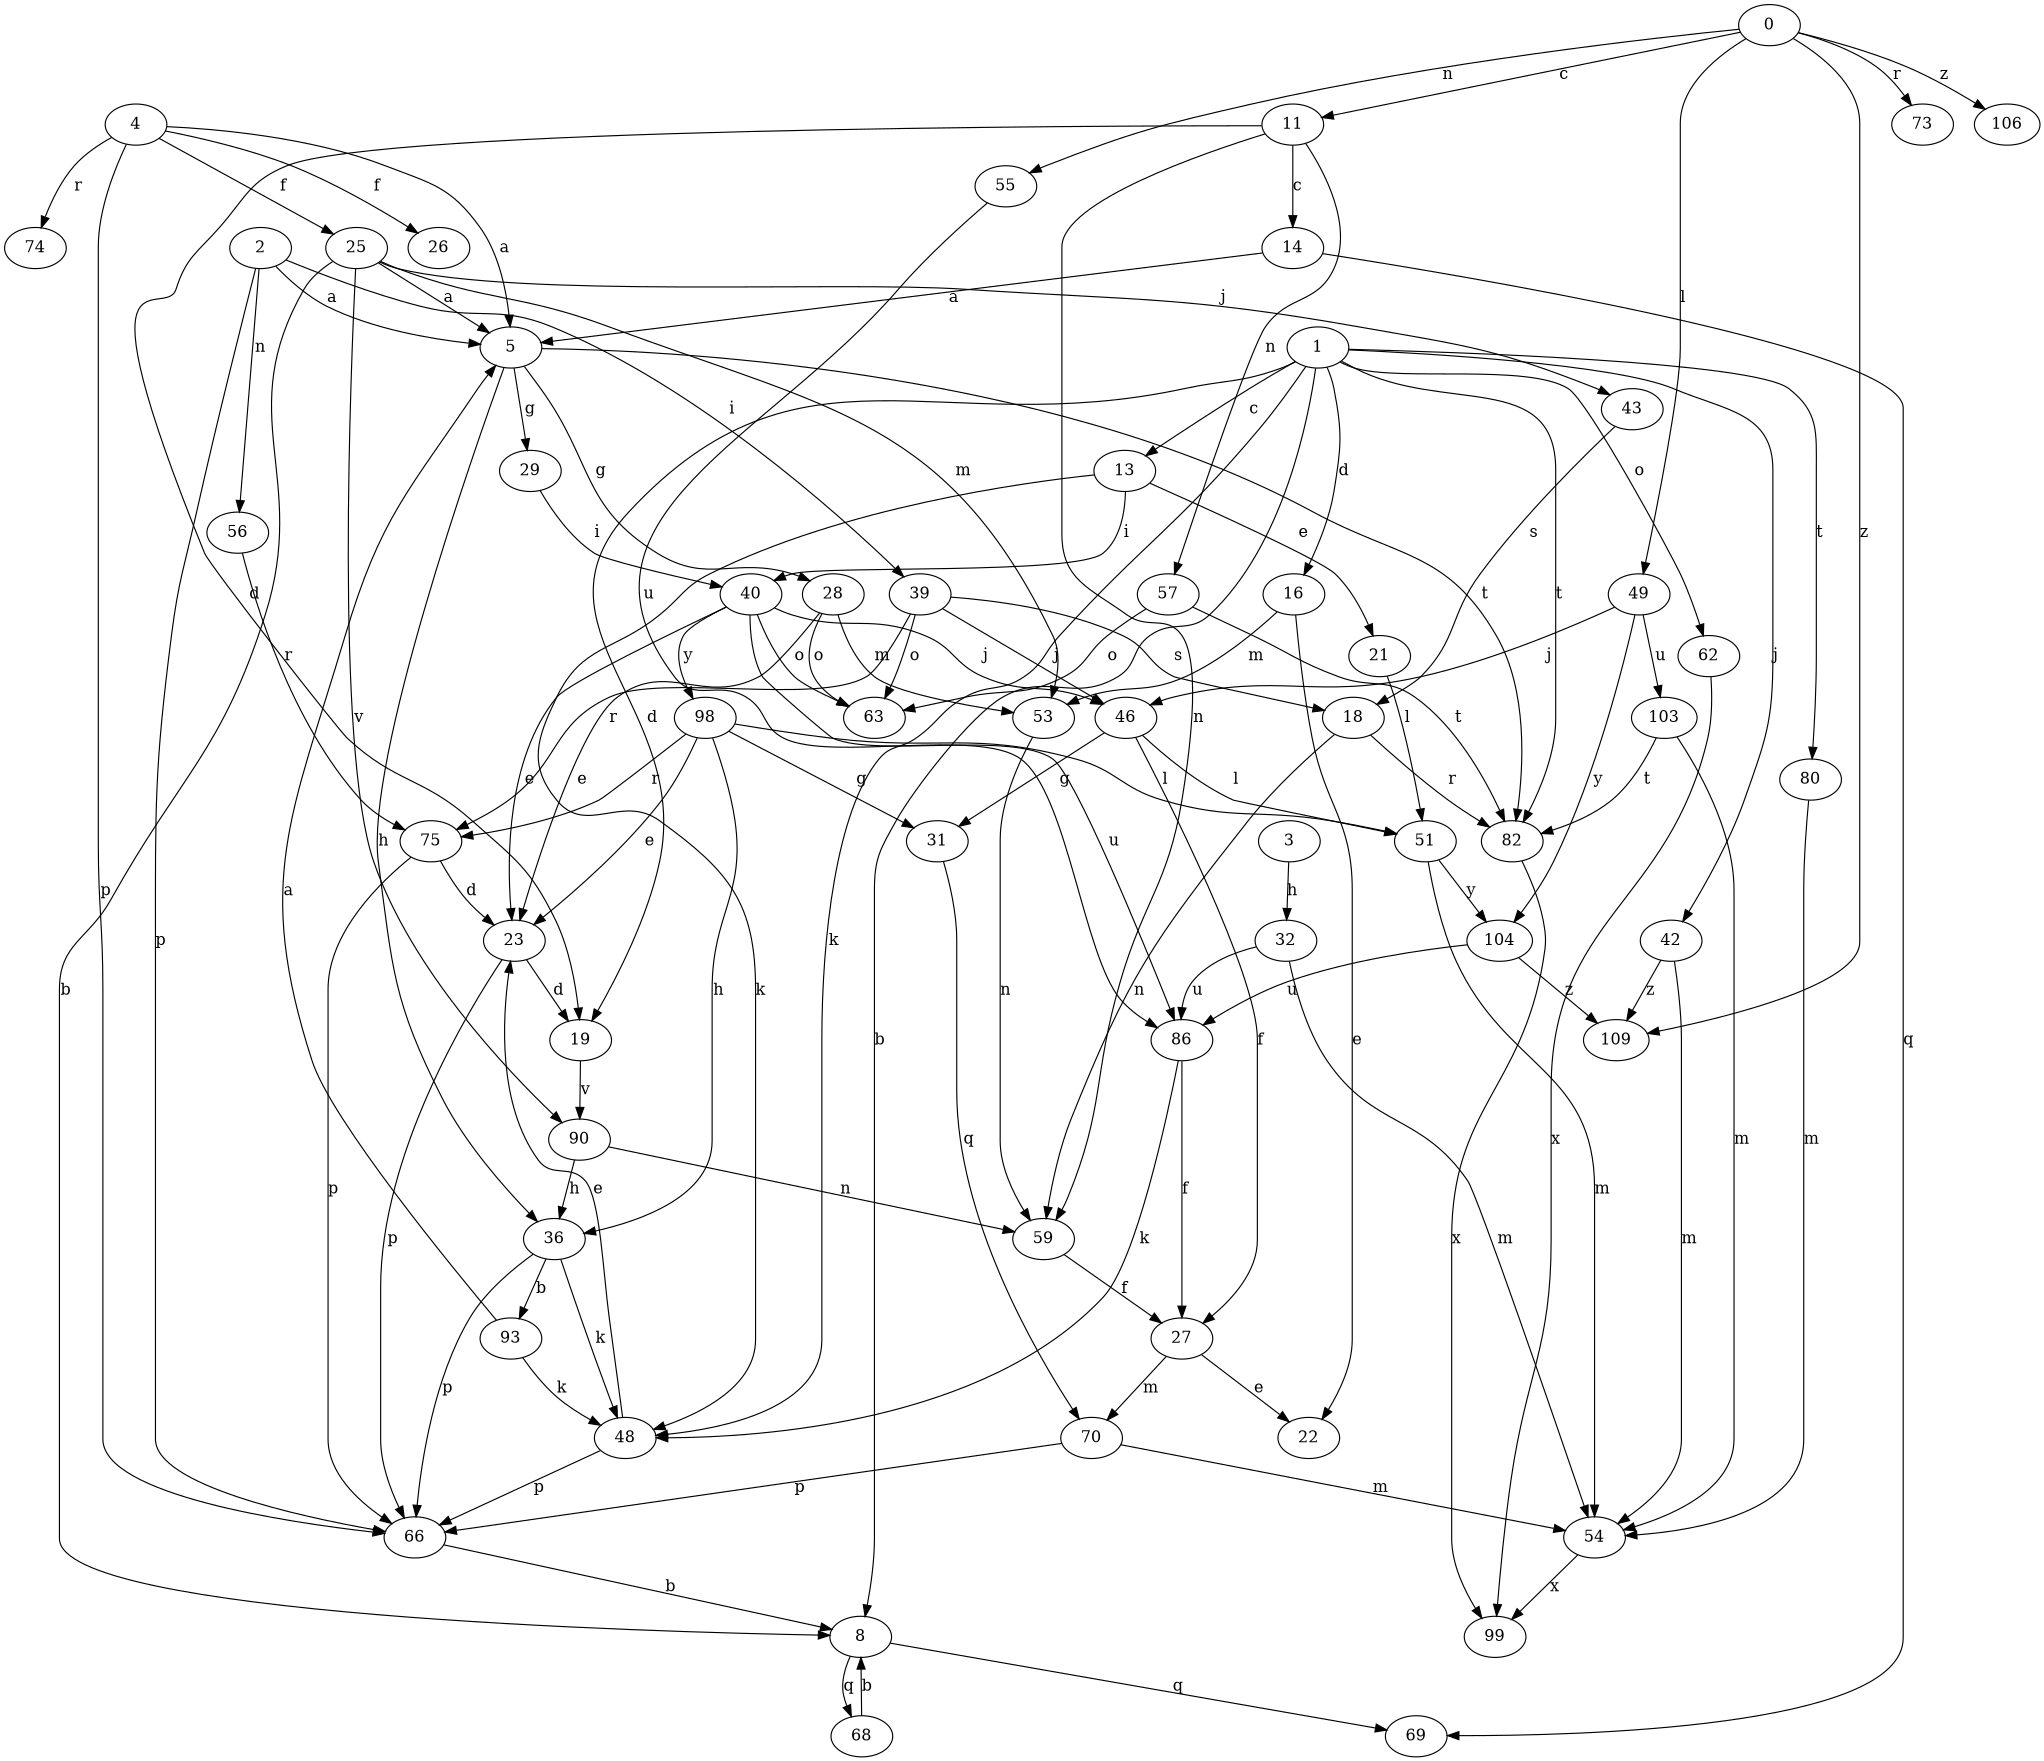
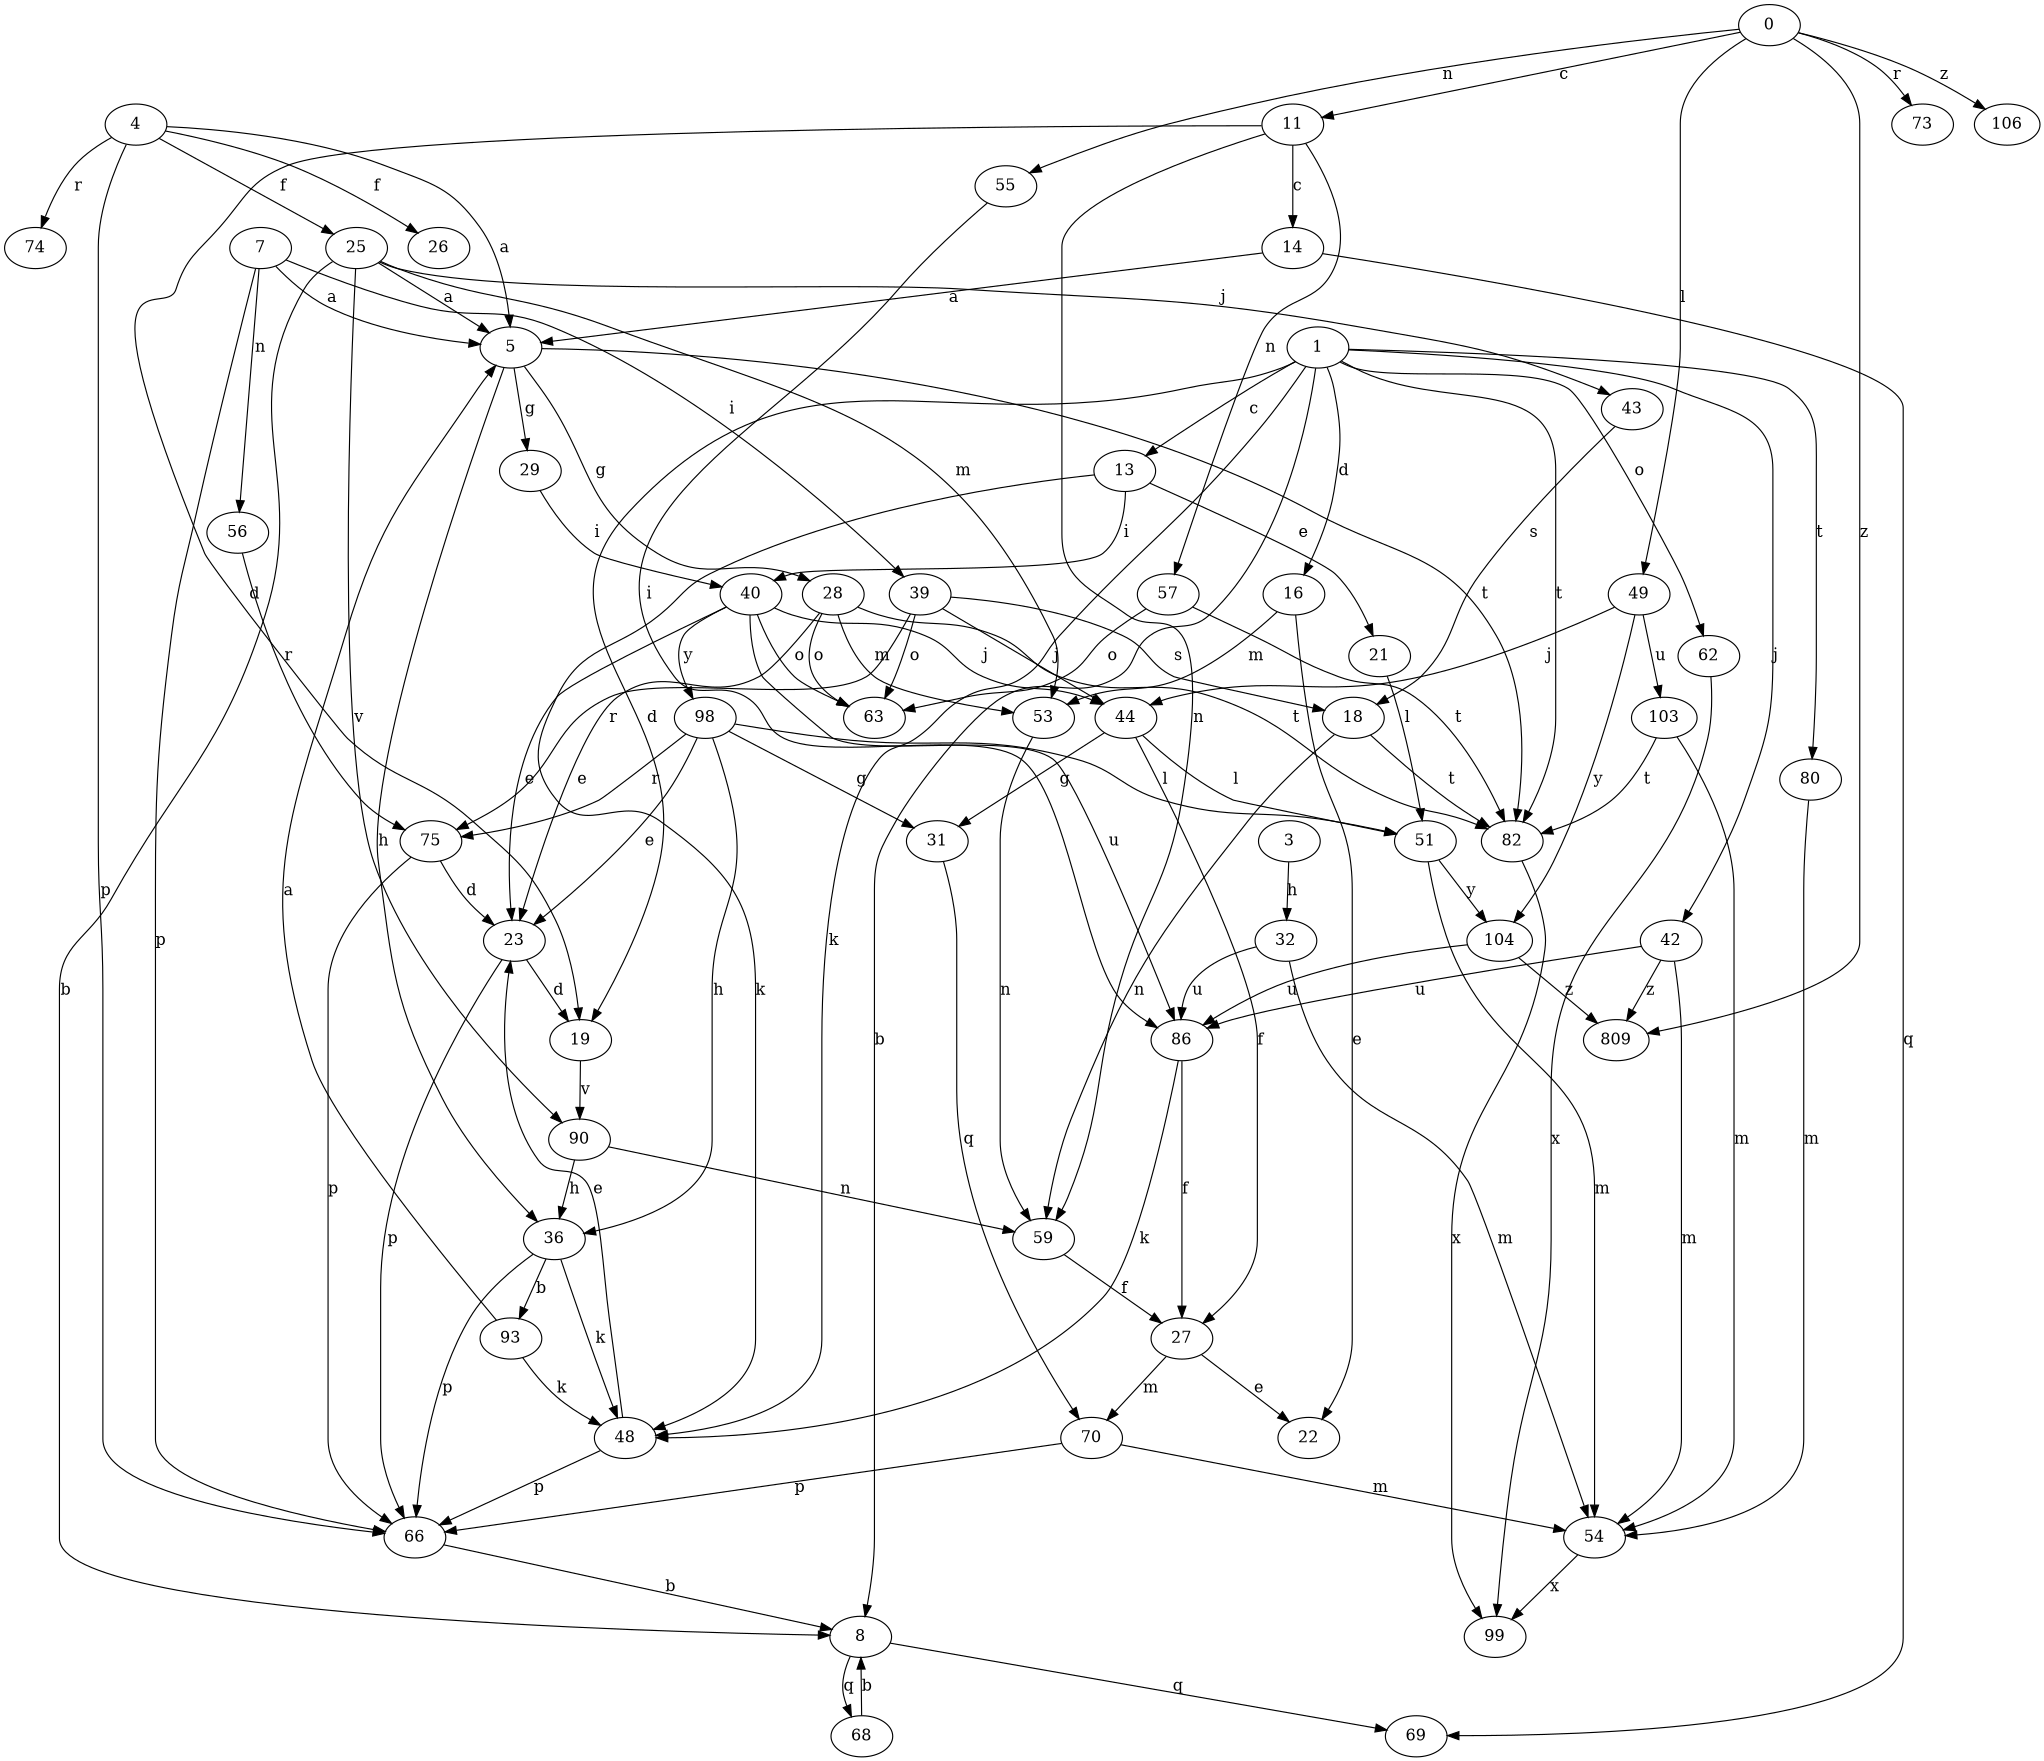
  strict digraph {
-   2
+   2 [label=7]
    5
    39
    56
    66
    28
    29
    36
    82
    63
-   44 [label=46]
+   44
    75
    n13 [label=18]
    8
    3
    32
    54
    86
    4
    25
    26
    74
    53
    90
    43
    23
    40
    48
    93
    99
    68
    69
    11
    14
    19
    57
    59
    27
    13
    21
    51
    98
    16
    22
    104
    70
    31
    42
-   109
+   109 [label=809]
    49
    103
    55
    0
    73
    106
    62
    80
    1
    2 -> 5 [label=a]
    2 -> 39 [label=i]
    2 -> 56 [label=n]
    2 -> 66 [label=p]
    5 -> 28 [label=g]
    5 -> 29 [label=g]
    5 -> 36 [label=h]
    5 -> 82 [label=t]
    39 -> 63 [label=o]
    39 -> 44 [label=j]
    39 -> 75 [label=r]
    39 -> n13 [label=s]
    56 -> 75 [label=r]
    66 -> 8 [label=b]
+   28 -> 82 [label=t]
    28 -> 63 [label=o]
    28 -> 53 [label=m]
    28 -> 23 [label=e]
    29 -> 40 [label=i]
    36 -> 66 [label=p]
    36 -> 48 [label=k]
    36 -> 93 [label=b]
    82 -> 99 [label=x]
    44 -> 27 [label=f]
    44 -> 51 [label=l]
    44 -> 31 [label=g]
    75 -> 66 [label=p]
    75 -> 23 [label=d]
-   n13 -> 82 [label=r]
+   n13 -> 82 [label=t]
    n13 -> 59 [label=n]
    8 -> 68 [label=q]
    8 -> 69 [label=q]
    3 -> 32 [label=h]
    32 -> 54 [label=m]
    32 -> 86 [label=u]
    54 -> 99 [label=x]
    86 -> 48 [label=k]
    86 -> 27 [label=f]
    4 -> 5 [label=a]
    4 -> 66 [label=p]
    4 -> 25 [label=f]
    4 -> 26 [label=f]
    4 -> 74 [label=r]
    25 -> 5 [label=a]
    25 -> 8 [label=b]
    25 -> 53 [label=m]
    25 -> 90 [label=v]
    25 -> 43 [label=j]
    53 -> 59 [label=n]
    90 -> 36 [label=h]
    90 -> 59 [label=n]
    43 -> n13 [label=s]
    23 -> 66 [label=p]
    23 -> 19 [label=d]
    40 -> 63 [label=o]
    40 -> 44 [label=j]
    40 -> 86 [label=u]
    40 -> 23 [label=e]
    40 -> 98 [label=y]
    48 -> 66 [label=p]
    48 -> 23 [label=e]
    93 -> 5 [label=a]
    93 -> 48 [label=k]
    68 -> 8 [label=b]
    11 -> 14 [label=c]
    11 -> 19 [label=d]
    11 -> 57 [label=n]
    11 -> 59 [label=n]
    14 -> 5 [label=a]
    14 -> 69 [label=q]
    19 -> 90 [label=v]
    57 -> 82 [label=t]
    57 -> 63 [label=o]
    59 -> 27 [label=f]
    27 -> 22 [label=e]
    27 -> 70 [label=m]
    13 -> 40 [label=i]
    13 -> 48 [label=k]
    13 -> 21 [label=e]
    21 -> 51 [label=l]
    51 -> 54 [label=m]
    51 -> 104 [label=y]
    98 -> 36 [label=h]
    98 -> 75 [label=r]
    98 -> 23 [label=e]
    98 -> 51 [label=l]
    98 -> 31 [label=g]
    16 -> 53 [label=m]
    16 -> 22 [label=e]
    104 -> 86 [label=u]
    104 -> 109 [label=z]
    70 -> 66 [label=p]
    70 -> 54 [label=m]
    31 -> 70 [label=q]
    42 -> 54 [label=m]
+   42 -> 86 [label=u]
    42 -> 109 [label=z]
    49 -> 44 [label=j]
    49 -> 104 [label=y]
    49 -> 103 [label=u]
    103 -> 82 [label=t]
    103 -> 54 [label=m]
-   55 -> 86 [label=u]
+   55 -> 86 [label=i]
    0 -> 11 [label=c]
    0 -> 109 [label=z]
    0 -> 49 [label=l]
    0 -> 55 [label=n]
    0 -> 73 [label=r]
    0 -> 106 [label=z]
    62 -> 99 [label=x]
    80 -> 54 [label=m]
    1 -> 82 [label=t]
    1 -> 8 [label=b]
    1 -> 48 [label=k]
    1 -> 19 [label=d]
    1 -> 13 [label=c]
    1 -> 16 [label=d]
    1 -> 42 [label=j]
    1 -> 62 [label=o]
    1 -> 80 [label=t]
  }
